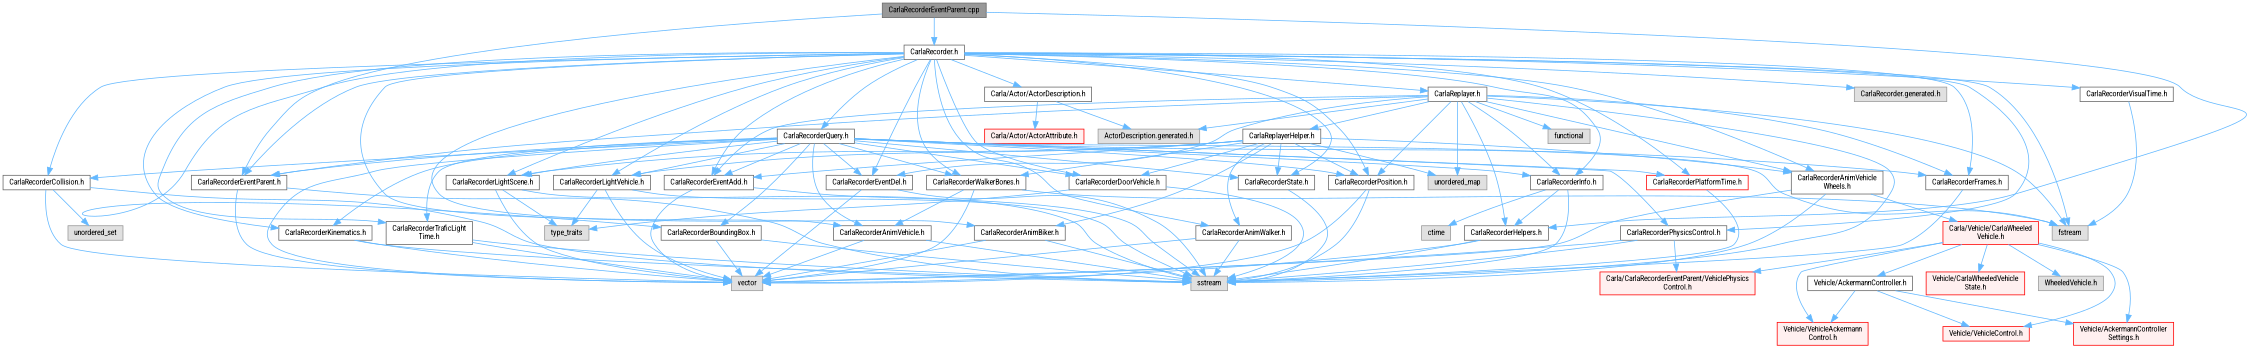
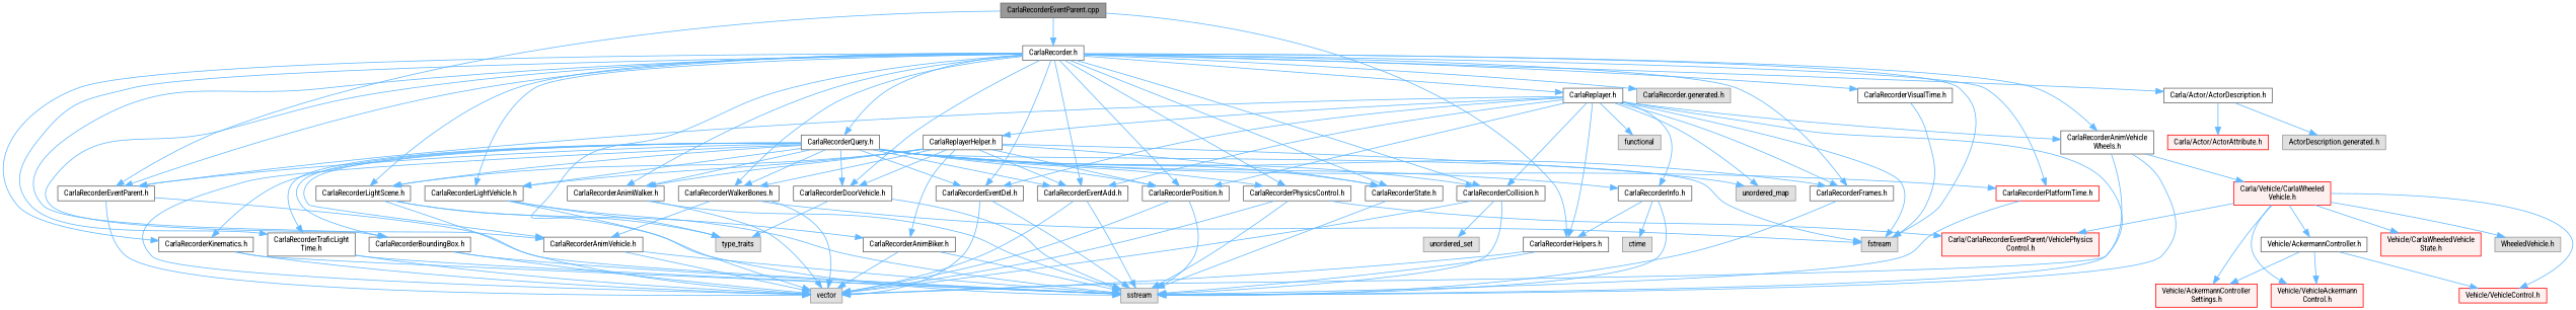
  digraph {
    fontname="Roboto Condensed"
    node [color=grey40 fillcolor=white fontname="Roboto Condensed" fontsize=10 shape=box style=filled]
    edge [color=steelblue1 fontname="Roboto Condensed" fontsize=10 labelfontname=Helvetica labelfontsize=10 style=solid]
    n1 [color=gray40 fillcolor=grey60 fontcolor=black height=0.2 label="CarlaRecorderEventParent.cpp" width=0.4]
    n2 [height=0.2 label="CarlaRecorder.h" width=0.4]
    n3 [height=0.2 label="CarlaRecorderEventParent.h" width=0.4]
    n4 [height=0.2 label="CarlaRecorderHelpers.h" width=0.4]
    n5 [color=grey60 fillcolor="#E0E0E0" height=0.2 label=fstream width=0.4]
    n6 [height=0.2 label="Carla/Actor/ActorDescription.h" width=0.4]
    n7 [height=0.2 label="CarlaRecorderTraficLight\lTime.h" width=0.4]
    n8 [height=0.2 label="CarlaRecorderPhysicsControl.h" width=0.4]
    n9 [color=red height=0.2 label="CarlaRecorderPlatformTime.h" width=0.4]
    n10 [height=0.2 label="CarlaRecorderBoundingBox.h" width=0.4]
    n11 [height=0.2 label="CarlaRecorderKinematics.h" width=0.4]
    n12 [height=0.2 label="CarlaRecorderLightScene.h" width=0.4]
    n13 [height=0.2 label="CarlaRecorderLightVehicle.h" width=0.4]
    n14 [height=0.2 label="CarlaRecorderAnimVehicle.h" width=0.4]
    n15 [height=0.2 label="CarlaRecorderAnimVehicle\lWheels.h" width=0.4]
    n16 [height=0.2 label="CarlaRecorderAnimWalker.h" width=0.4]
    n17 [height=0.2 label="CarlaRecorderAnimBiker.h" width=0.4]
    n18 [height=0.2 label="CarlaRecorderCollision.h" width=0.4]
    n19 [height=0.2 label="CarlaRecorderEventAdd.h" width=0.4]
    n20 [height=0.2 label="CarlaRecorderEventDel.h" width=0.4]
    n21 [height=0.2 label="CarlaRecorderFrames.h" width=0.4]
    n22 [height=0.2 label="CarlaRecorderInfo.h" width=0.4]
    n23 [height=0.2 label="CarlaRecorderPosition.h" width=0.4]
    n24 [height=0.2 label="CarlaRecorderQuery.h" width=0.4]
    n25 [height=0.2 label="CarlaRecorderState.h" width=0.4]
    n26 [height=0.2 label="CarlaRecorderWalkerBones.h" width=0.4]
    n27 [height=0.2 label="CarlaRecorderDoorVehicle.h" width=0.4]
    n28 [height=0.2 label="CarlaRecorderVisualTime.h" width=0.4]
    n29 [height=0.2 label="CarlaReplayer.h" width=0.4]
    n30 [color=grey60 fillcolor="#E0E0E0" height=0.2 label="CarlaRecorder.generated.h" width=0.4]
    n31 [color=grey60 fillcolor="#E0E0E0" height=0.2 label=sstream width=0.4]
    n32 [color=grey60 fillcolor="#E0E0E0" height=0.2 label=vector width=0.4]
    n33 [color=red fillcolor="#FFF0F0" height=0.2 label="Carla/Actor/ActorAttribute.h" width=0.4]
    n34 [color=grey60 fillcolor="#E0E0E0" height=0.2 label="ActorDescription.generated.h" width=0.4]
    n35 [color=red fillcolor="#FFF0F0" height=0.2 label="Carla/CarlaRecorderEventParent/VehiclePhysics\lControl.h" width=0.4]
    n36 [color=grey60 fillcolor="#E0E0E0" height=0.2 label=type_traits width=0.4]
    n37 [color=red fillcolor="#FFF0F0" height=0.2 label="Carla/Vehicle/CarlaWheeled\lVehicle.h" width=0.4]
    n38 [color=grey60 fillcolor="#E0E0E0" height=0.2 label="WheeledVehicle.h" width=0.4]
    n39 [height=0.2 label="Vehicle/AckermannController.h" width=0.4]
    n40 [color=red fillcolor="#FFF0F0" height=0.2 label="Vehicle/AckermannController\lSettings.h" width=0.4]
    n41 [color=red fillcolor="#FFF0F0" height=0.2 label="Vehicle/VehicleAckermann\lControl.h" width=0.4]
    n42 [color=red fillcolor="#FFF0F0" height=0.2 label="Vehicle/VehicleControl.h" width=0.4]
    n43 [color=red fillcolor="#FFF0F0" height=0.2 label="Vehicle/CarlaWheeledVehicle\lState.h" width=0.4]
    n44 [color=grey60 fillcolor="#E0E0E0" height=0.2 label=unordered_set width=0.4]
    n45 [color=grey60 fillcolor="#E0E0E0" height=0.2 label=ctime width=0.4]
    n46 [color=grey60 fillcolor="#E0E0E0" height=0.2 label=unordered_map width=0.4]
    n47 [color=grey60 fillcolor="#E0E0E0" height=0.2 label=functional width=0.4]
    n48 [height=0.2 label="CarlaReplayerHelper.h" width=0.4]
    n1 -> n2
    n1 -> n3
    n1 -> n4
    n2 -> n3
    n2 -> n5
    n2 -> n6
    n2 -> n7
    n2 -> n8
    n2 -> n9
    n2 -> n10
    n2 -> n11
    n2 -> n12
    n2 -> n13
    n2 -> n14
    n2 -> n15
    n2 -> n16
    n2 -> n17
    n2 -> n18
    n2 -> n19
    n2 -> n20
    n2 -> n21
-   n2 -> n22
    n2 -> n23
    n2 -> n24
    n2 -> n25
    n2 -> n26
    n2 -> n27
    n2 -> n28
    n2 -> n29
    n2 -> n30
    n3 -> n31
    n3 -> n32
    n4 -> n31
    n4 -> n32
    n6 -> n33
    n6 -> n34
    n7 -> n31
    n7 -> n32
    n8 -> n31
    n8 -> n32
    n8 -> n35
    n9 -> n31
    n10 -> n31
    n10 -> n32
    n11 -> n31
    n11 -> n32
    n12 -> n31
    n12 -> n32
    n12 -> n36
    n13 -> n31
    n13 -> n32
    n13 -> n36
    n14 -> n31
    n14 -> n32
    n15 -> n31
    n15 -> n32
    n15 -> n37
    n16 -> n31
    n16 -> n32
    n17 -> n31
    n17 -> n32
    n18 -> n31
    n18 -> n32
    n18 -> n44
    n19 -> n31
    n19 -> n32
    n20 -> n31
    n20 -> n32
    n21 -> n31
    n22 -> n4
    n22 -> n31
    n22 -> n45
    n23 -> n31
    n23 -> n32
    n24 -> n3
    n24 -> n5
    n24 -> n7
    n24 -> n8
    n24 -> n9
    n24 -> n10
    n24 -> n11
    n24 -> n12
    n24 -> n13
    n24 -> n14
+   n24 -> n16
    n24 -> n18
    n24 -> n19
    n24 -> n20
    n24 -> n21
    n24 -> n22
    n24 -> n23
    n24 -> n25
    n24 -> n26
    n24 -> n27
    n24 -> n32
    n25 -> n31
    n26 -> n5
    n26 -> n14
    n26 -> n32
    n27 -> n31
    n27 -> n36
    n28 -> n5
    n29 -> n3
    n29 -> n4
    n29 -> n5
    n29 -> n15
-   n29 -> n34
+   n29 -> n18
    n29 -> n19
    n29 -> n20
    n29 -> n21
    n29 -> n22
    n29 -> n23
    n29 -> n31
    n29 -> n46
    n29 -> n47
    n29 -> n48
    n37 -> n35
    n37 -> n38
    n37 -> n39
    n37 -> n40
    n37 -> n41
    n37 -> n42
    n37 -> n43
    n39 -> n40
    n39 -> n41
    n39 -> n42
    n48 -> n12
    n48 -> n13
-   n48 -> n15
    n48 -> n16
    n48 -> n17
    n48 -> n19
    n48 -> n23
    n48 -> n25
    n48 -> n26
    n48 -> n27
    n48 -> n46
  }
